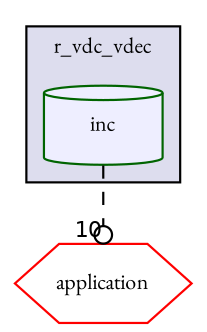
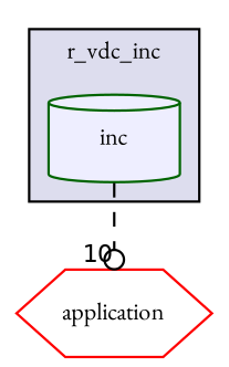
  digraph {
    compound=true
    fontname="EB Garamond"
    node [fontname="EB Garamond" fontsize=10 style=filled]
    n1 [fillcolor="#eeeeff" label=inc pencolor=black shape=cylinder color=darkgreen]
    n2 [color=red fillcolor=white label=application shape=hexagon]
    subgraph cluster_1 {
      bgcolor="#ddddee"
      fontsize=10
-     label=r_vdc_vdec
+     label=r_vdc_inc
      pencolor=black
      n1
    }
    n1 -> n2 [headlabel=10 labeldistance=1.5 labelfontname=Helvetica labelfontsize=10 style=dashed arrowhead=odot fontname="EB Garamond"]
  }
